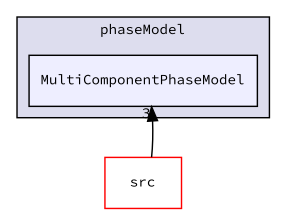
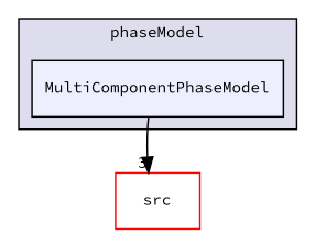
  digraph {
    compound=true
    fontname="Source Code Pro"
    node [fontname="Source Code Pro" fontsize=10 shape=box]
    n1 [fillcolor="#eeeeff" label=MultiComponentPhaseModel pencolor=black style=filled]
    n2 [color=red label=src]
    subgraph cluster_1 {
      bgcolor="#ddddee"
      fontsize=10
      label=phaseModel
      pencolor=black
      n1
    }
-   n2 -> n1 [headlabel=3 labeldistance=1.5 labelfontname=Helvetica labelfontsize=10 fontname="Source Code Pro"]
+   n1 -> n2 [headlabel=3 labeldistance=1.5 labelfontname=Helvetica labelfontsize=10 fontname="Source Code Pro"]
  }
